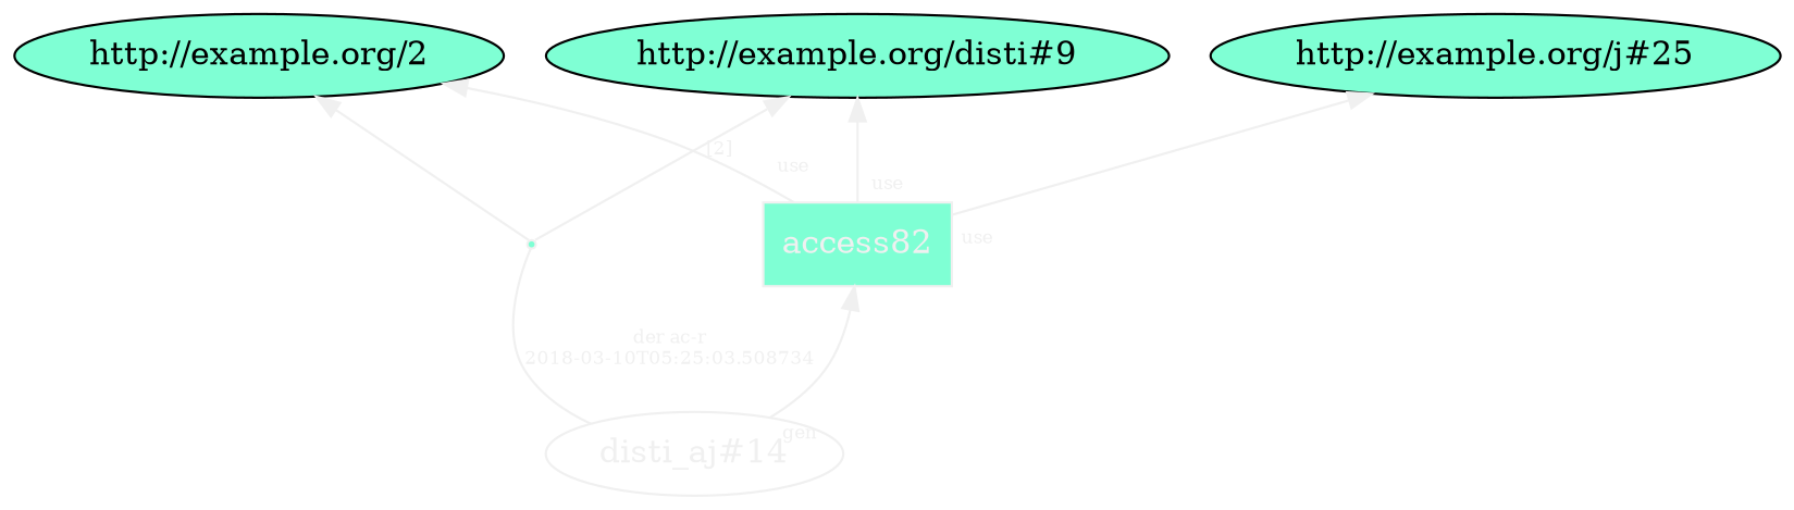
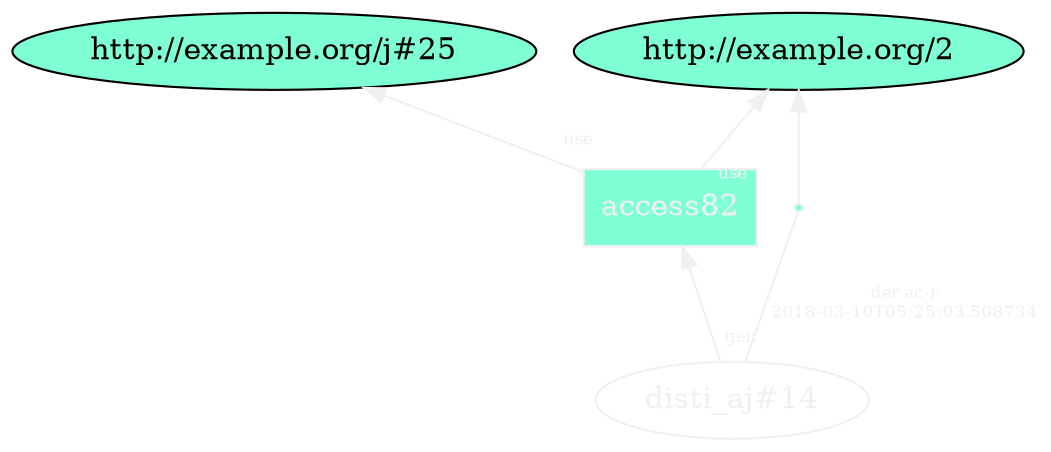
  digraph {
    rankdir=BT
    fontname="DejaVu Serif"
    node [fillcolor=aquamarine style=filled fontname="DejaVu Serif"]
    edge [color="#F0F0F0" fontcolor="#F0F0F0" labelangle=60.0 labeldistance=1.5 labelfontsize=8 rotation=20 fontname="DejaVu Serif"]
    n1 [color="#F0F0F0" fillcolor=white fontcolor="#F0F0F0" label="disti_aj#14"]
    n2 [color="#F0F0F0" fontcolor="#F0F0F0" label=access82 shape=polygon sides=4]
    bn0 [color="#F0F0F0" fontcolor="#F0F0F0" shape=point]
-   "http://example.org/disti#9"
    "http://example.org/2"
    "http://example.org/j#25"
    n1 -> n2 [taillabel=gen]
    n1 -> bn0 [angle=60.0 arrowhead=none distance=1.5 fontsize=8 label="der ac-r\n2018-03-10T05:25:03.508734" labelangle="" labeldistance="" labelfontsize=""]
-   n2 -> "http://example.org/disti#9" [taillabel=use]
    n2 -> "http://example.org/2" [taillabel=use]
    n2 -> "http://example.org/j#25" [taillabel=use]
-   bn0 -> "http://example.org/disti#9" [angle=60.0 distance=1.5 fontsize=8 label="[2]" labelangle="" labeldistance="" labelfontsize=""]
    bn0 -> "http://example.org/2" [labelangle="" labeldistance="" labelfontsize="" rotation=""]
  }
